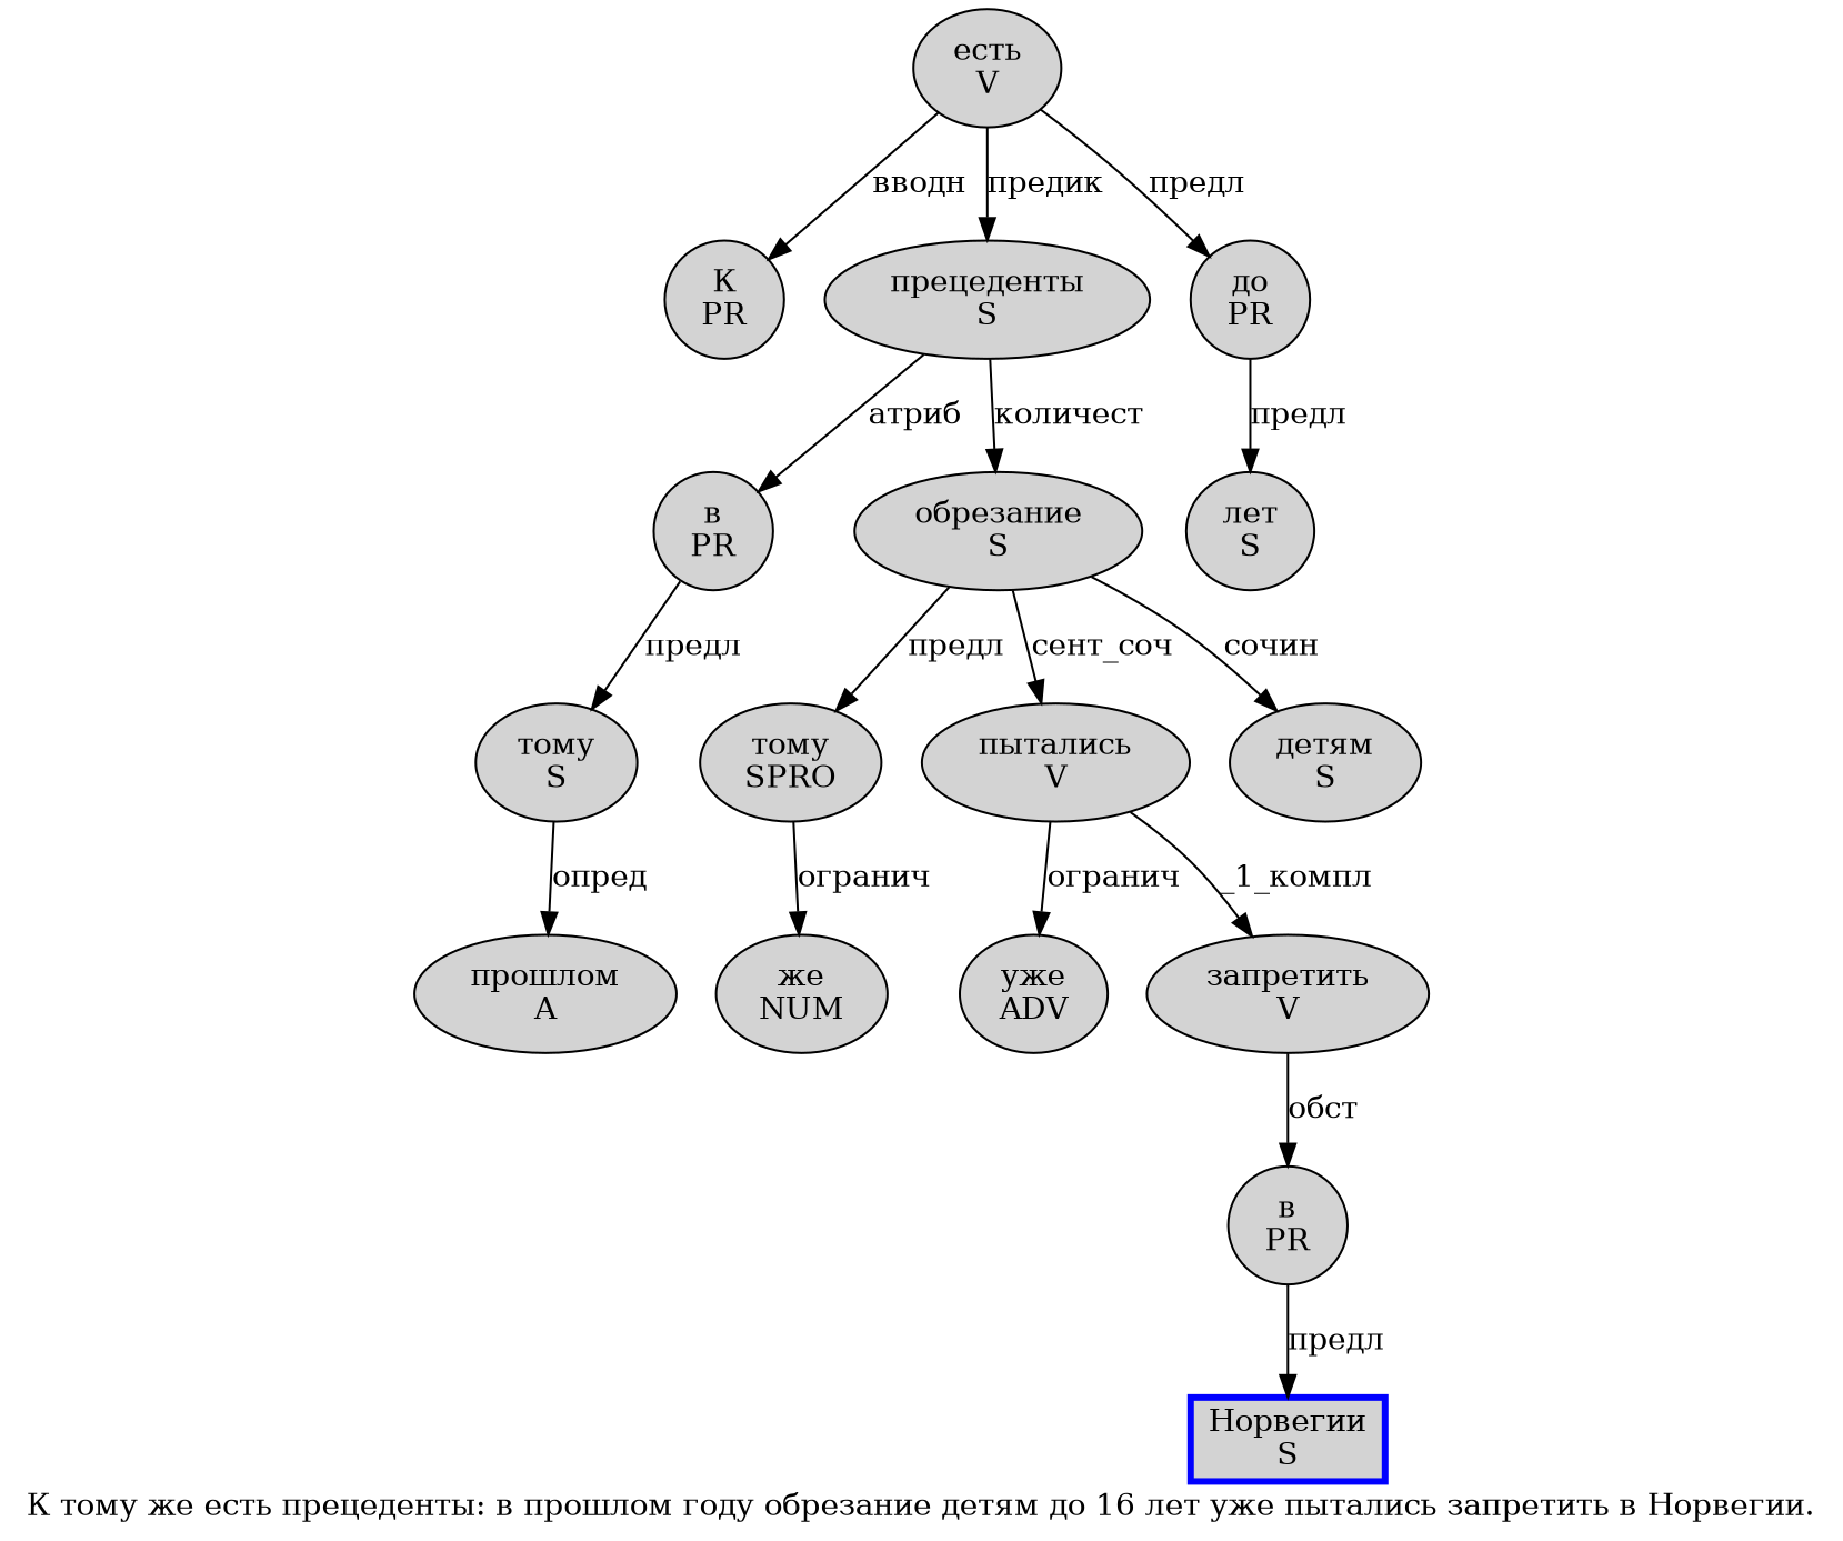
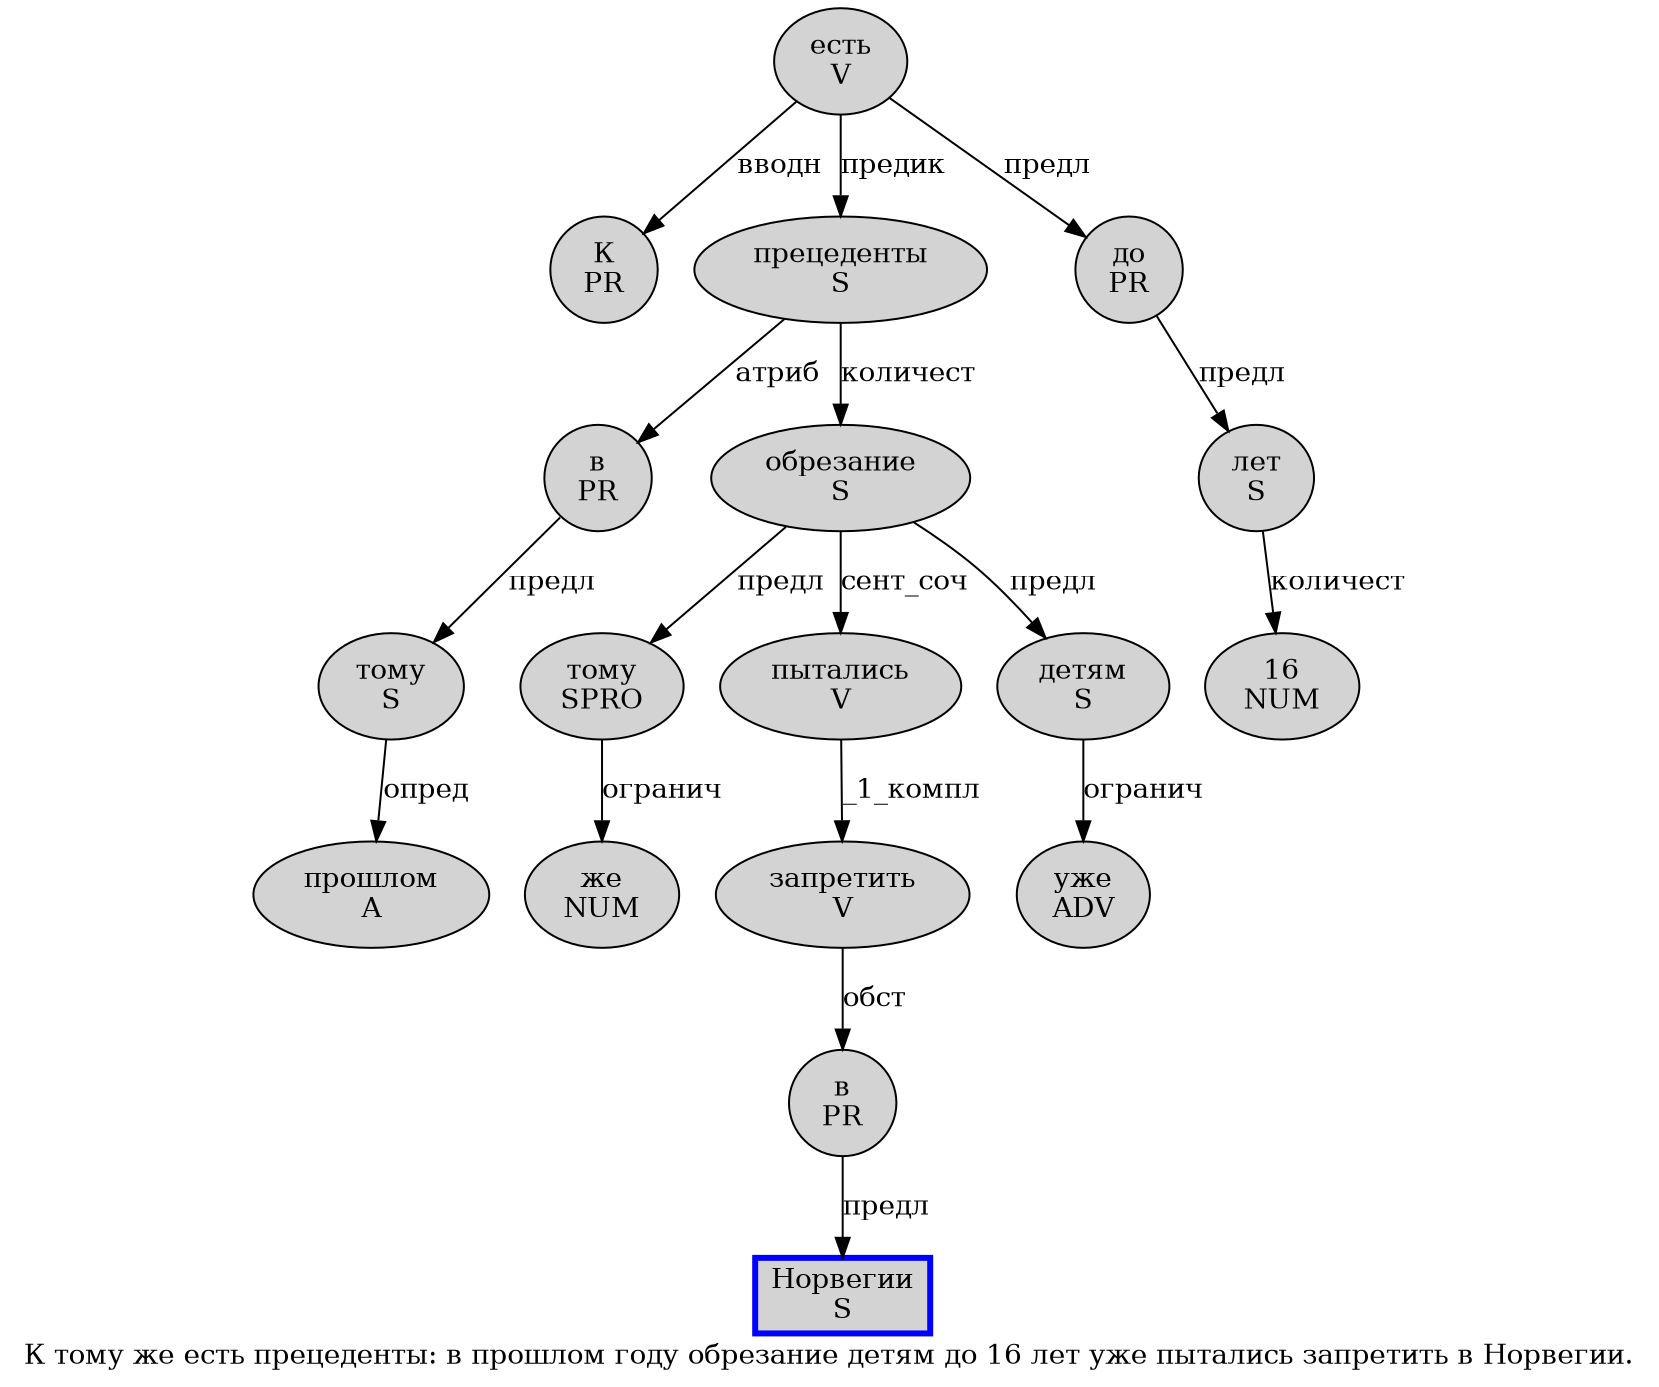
  digraph {
    label="К тому же есть прецеденты: в прошлом году обрезание детям до 16 лет уже пытались запретить в Норвегии."
    node [fillcolor=lightgray penwidth=1 shape=ellipse style=filled]
    n1 [label="К\nPR"]
    n2 [label="тому\nSPRO"]
    n3 [label="же\nNUM"]
    n4 [label="есть\nV"]
    n5 [label="прецеденты\nS"]
    n6 [label="до\nPR"]
    n7 [label="в\nPR"]
    n8 [label="обрезание\nS"]
    n9 [label="лет\nS"]
    n10 [label="пытались\nV"]
    n11 [label="уже\nADV"]
    n12 [label="запретить\nV"]
    n13 [label="тому\nS"]
    n14 [label="детям\nS"]
    n15 [label="прошлом\nA"]
+   n16 [label="16\nNUM"]
    n17 [label="в\nPR"]
    n18 [color=blue label="Норвегии\nS" penwidth=3 shape=box]
    n2 -> n3 [label="огранич"]
    n4 -> n1 [label="вводн"]
    n4 -> n5 [label="предик"]
    n4 -> n6 [label="предл"]
    n5 -> n7 [label="атриб"]
    n5 -> n8 [label="количест"]
    n6 -> n9 [label="предл"]
    n7 -> n13 [label="предл"]
    n8 -> n2 [label="предл"]
    n8 -> n10 [label="сент_соч"]
-   n8 -> n14 [label="сочин"]
-   n10 -> n11 [label="огранич"]
+   n8 -> n14 [label="предл"]
+   n9 -> n16 [label="количест"]
+   n14 -> n11 [label="огранич"]
    n10 -> n12 [label="_1_компл"]
    n12 -> n17 [label="обст"]
    n13 -> n15 [label="опред"]
    n17 -> n18 [label="предл"]
  }
